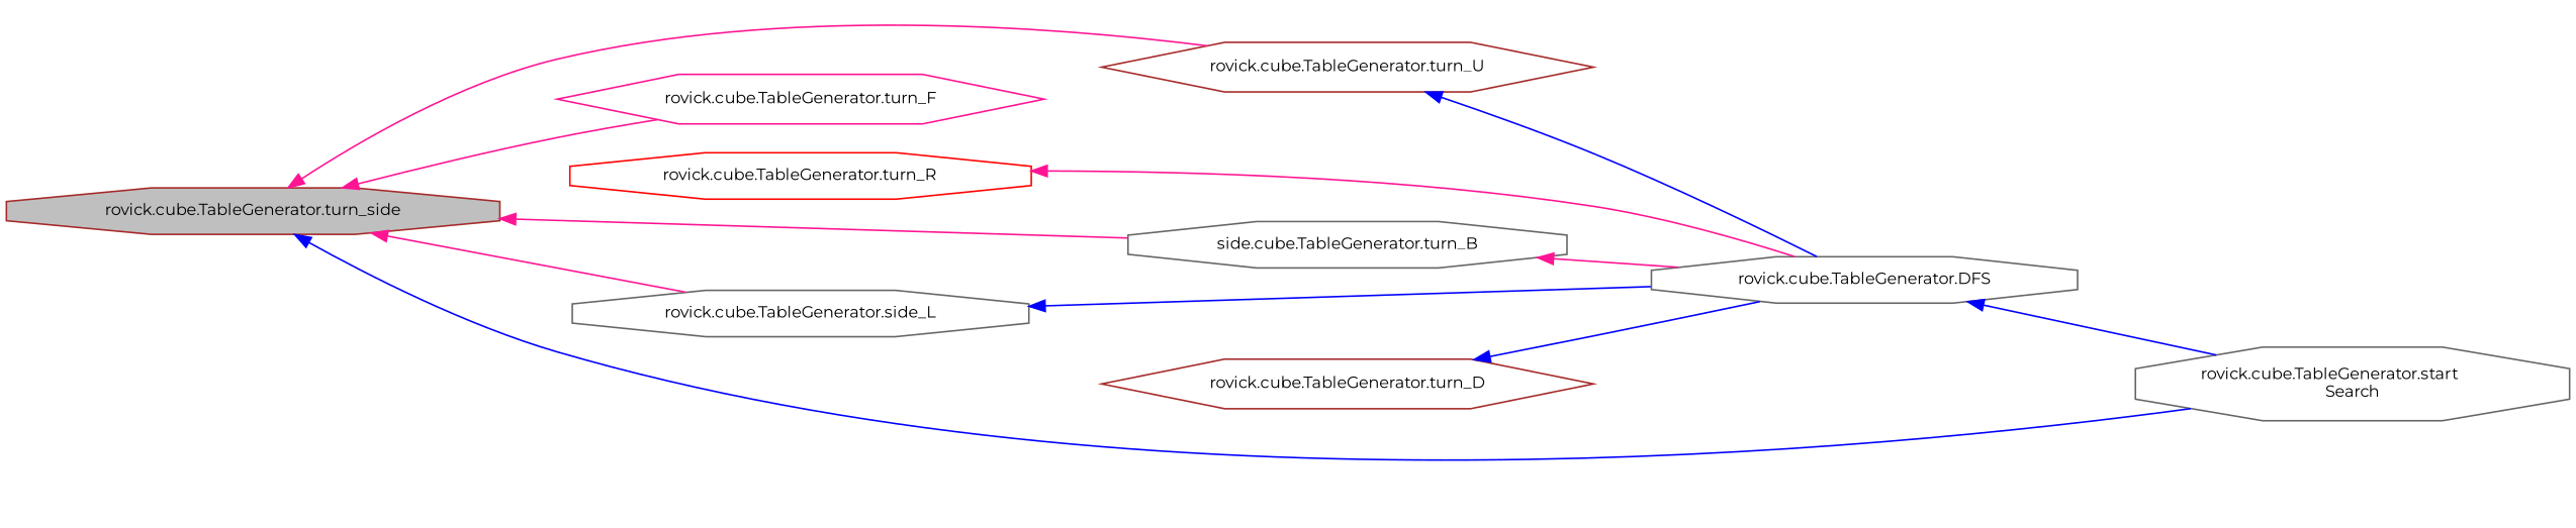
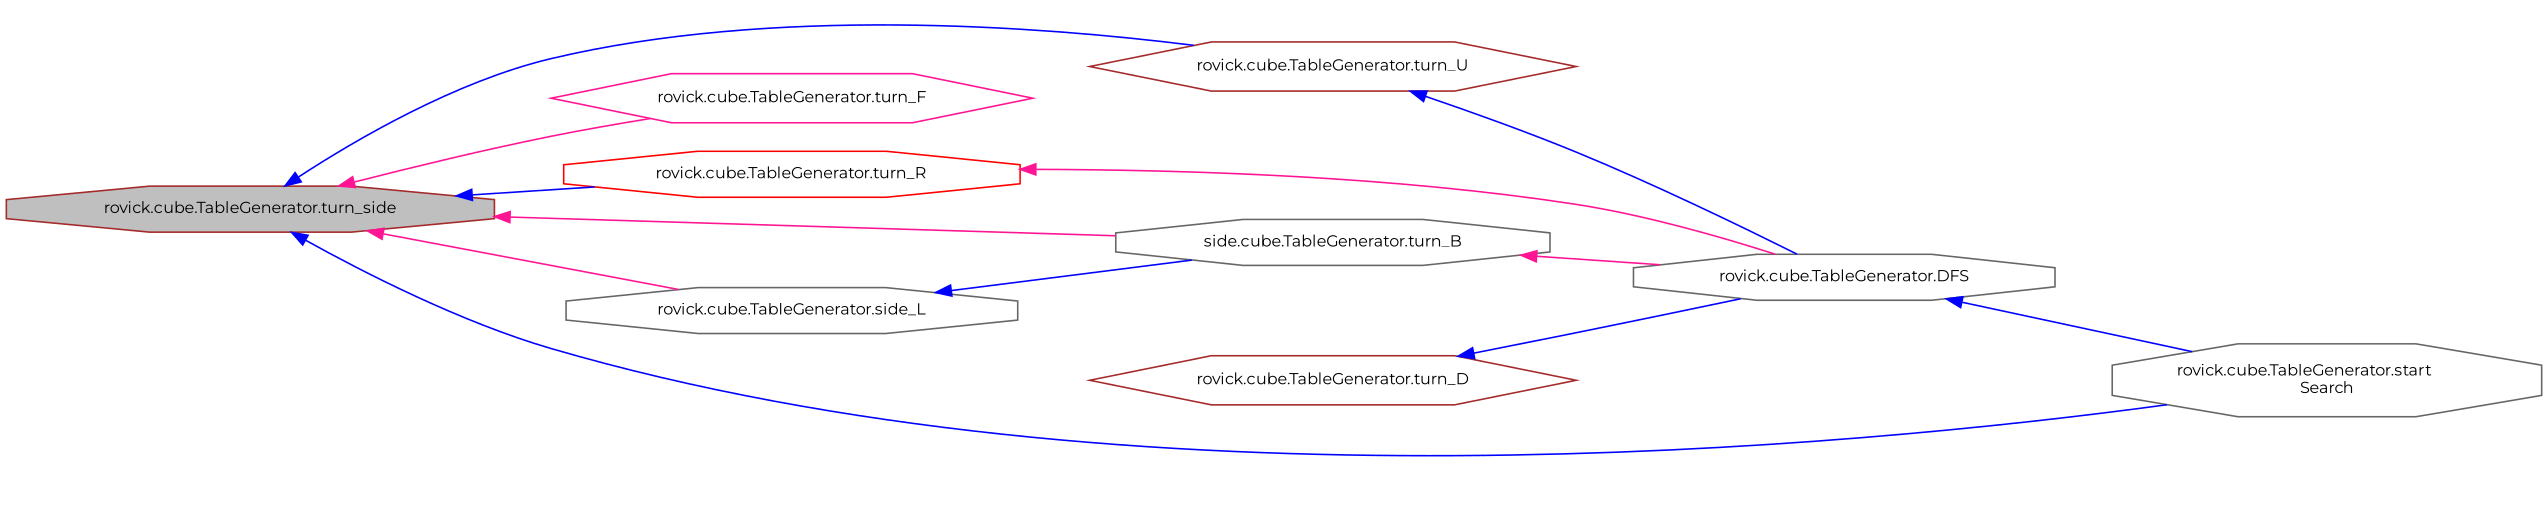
  digraph {
    fontname=Montserrat
    rankdir=LR
    node [color=gray40 fillcolor=white fontname=Montserrat fontsize=10 shape=octagon style=filled]
    edge [color=deeppink dir=back fontname=Montserrat fontsize=10 labelfontname=Helvetica labelfontsize=10 style=solid]
    n1 [color=brown fillcolor=grey75 fontcolor=black height=0.2 label="rovick.cube.TableGenerator.turn_side" width=0.4]
    n2 [color=brown height=0.2 label="rovick.cube.TableGenerator.turn_U" shape=hexagon width=0.4]
    n3 [color=deeppink height=0.2 label="rovick.cube.TableGenerator.turn_F" shape=hexagon width=0.4]
    n4 [color=red height=0.2 label="rovick.cube.TableGenerator.turn_R" width=0.4]
    n5 [height=0.2 label="rovick.cube.TableGenerator.side_L" width=0.4]
    n6 [height=0.2 label="side.cube.TableGenerator.turn_B" width=0.4]
    n7 [height=0.2 label="rovick.cube.TableGenerator.start\lSearch" width=0.4]
    n8 [height=0.2 label="rovick.cube.TableGenerator.DFS" width=0.4]
    n9 [color=brown height=0.2 label="rovick.cube.TableGenerator.turn_D" shape=hexagon width=0.4]
-   n1 -> n2
+   n1 -> n2 [color=blue]
    n1 -> n3
+   n1 -> n4 [color=blue]
    n1 -> n5
    n1 -> n6
    n1 -> n7 [color=blue]
    n2 -> n8 [color=blue]
    n4 -> n8
-   n5 -> n8 [color=blue]
+   n5 -> n6 [color=blue]
    n6 -> n8
    n8 -> n7 [color=blue]
    n9 -> n8 [color=blue]
  }
